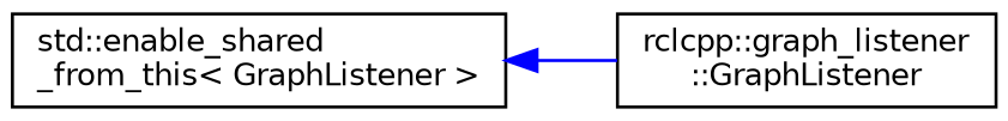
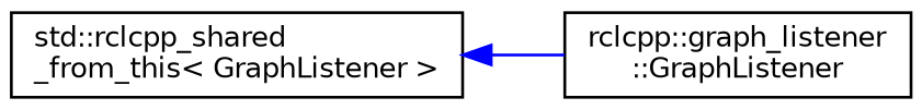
  digraph {
    rankdir=LR
    node [color=black fillcolor=white fontname=Helvetica fontsize=10 shape=record style=filled]
-   n1 [height=0.2 label="std::enable_shared\l_from_this\< GraphListener \>" width=0.4]
+   n1 [height=0.2 label="std::rclcpp_shared\l_from_this\< GraphListener \>" width=0.4]
    n2 [height=0.2 label="rclcpp::graph_listener\l::GraphListener" width=0.4]
    n1 -> n2 [color=blue dir=back fontname=Helvetica fontsize=10 labelfontname=Helvetica labelfontsize=10 style=solid]
  }
